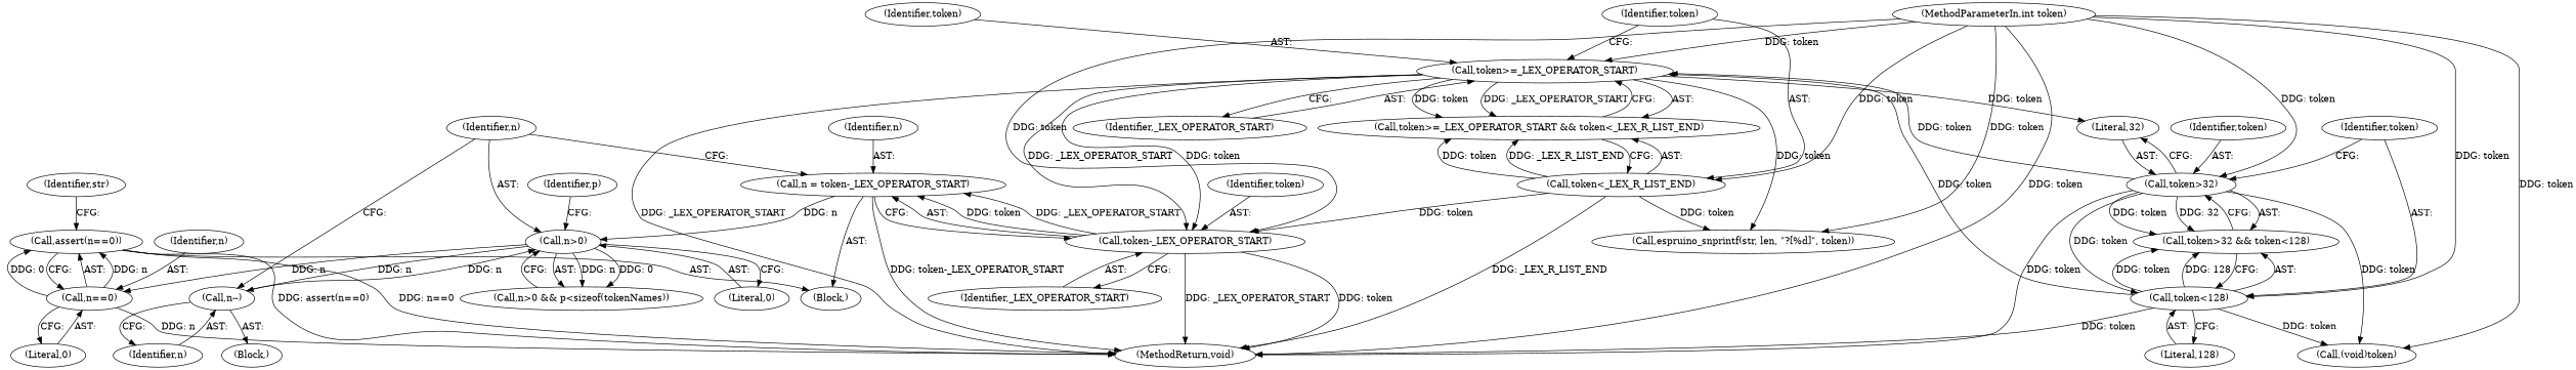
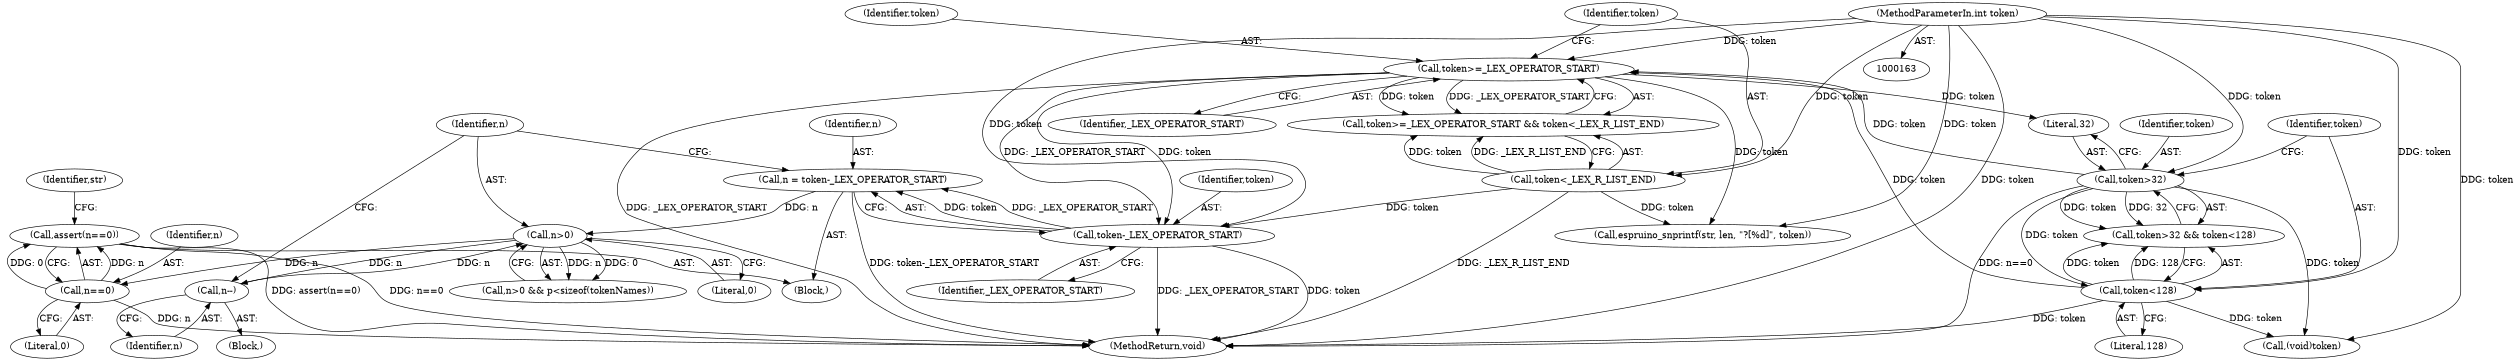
  digraph {
    n1 [label="(Call,assert(n==0))"]
    n2 [label="(Call,n==0)"]
    n3 [label="(MethodReturn,void)"]
    n4 [label="(Block,)"]
    n5 [label="(Literal,0)"]
    n6 [label="(Call,n>0)"]
    n7 [label="(Call,n--)"]
    n8 [label="(Call,n>0 && p<sizeof(tokenNames))"]
    n9 [label="(Literal,0)"]
    n10 [label="(Block,)"]
    n11 [label="(Identifier,n)"]
    n12 [label="(Call,n = token-_LEX_OPERATOR_START)"]
    n13 [label="(Call,token-_LEX_OPERATOR_START)"]
    n14 [label="(Identifier,_LEX_OPERATOR_START)"]
    n15 [label="(Call,token>=_LEX_OPERATOR_START)"]
    n16 [label="(Call,token>=_LEX_OPERATOR_START && token<_LEX_R_LIST_END)"]
    n17 [label="(Identifier,_LEX_OPERATOR_START)"]
    n18 [label="(Call,espruino_snprintf(str, len, \"?[%d]\", token))"]
    n19 [label="(Literal,32)"]
    n20 [label="(Call,token<_LEX_R_LIST_END)"]
    n21 [label="(Call,token<128)"]
    n22 [label="(Call,(void)token)"]
    n23 [label="(Literal,128)"]
    n24 [label="(Call,token>32 && token<128)"]
    n25 [label="(Call,token>32)"]
    n26 [label="(MethodParameterIn,int token)"]
-   n28 [label="(Identifier,p)"]
+   1000163
    n29 [label="(Identifier,token)"]
    n30 [label="(Identifier,str)"]
    n31 [label="(Identifier,token)"]
    n32 [label="(Identifier,n)"]
    n33 [label="(Identifier,token)"]
    n34 [label="(Identifier,n)"]
    n35 [label="(Identifier,token)"]
    n36 [label="(Identifier,token)"]
    n37 [label="(Identifier,n)"]
    n1 -> n2 [label="CFG: "]
    n1 -> n3 [label="DDG: n==0"]
    n1 -> n3 [label="DDG: assert(n==0)"]
    n1 -> n4 [label="AST: "]
    n2 -> n1 [label="AST: "]
    n2 -> n1 [label="DDG: n"]
    n2 -> n1 [label="DDG: 0"]
    n2 -> n3 [label="DDG: n"]
    n2 -> n5 [label="CFG: "]
    n5 -> n2 [label="AST: "]
    n6 -> n2 [label="DDG: n"]
    n6 -> n7 [label="DDG: n"]
    n6 -> n8 [label="AST: "]
    n6 -> n8 [label="DDG: n"]
    n6 -> n8 [label="DDG: 0"]
    n6 -> n9 [label="CFG: "]
    n7 -> n6 [label="DDG: n"]
    n7 -> n10 [label="AST: "]
    n7 -> n11 [label="CFG: "]
    n8 -> n6 [label="CFG: "]
    n9 -> n6 [label="AST: "]
    n11 -> n7 [label="AST: "]
    n12 -> n3 [label="DDG: token-_LEX_OPERATOR_START"]
    n12 -> n4 [label="AST: "]
    n12 -> n6 [label="DDG: n"]
    n12 -> n13 [label="CFG: "]
    n13 -> n3 [label="DDG: _LEX_OPERATOR_START"]
    n13 -> n3 [label="DDG: token"]
    n13 -> n12 [label="AST: "]
    n13 -> n12 [label="DDG: token"]
    n13 -> n12 [label="DDG: _LEX_OPERATOR_START"]
    n13 -> n14 [label="CFG: "]
    n14 -> n13 [label="AST: "]
    n15 -> n3 [label="DDG: _LEX_OPERATOR_START"]
    n15 -> n13 [label="DDG: token"]
    n15 -> n13 [label="DDG: _LEX_OPERATOR_START"]
    n15 -> n16 [label="AST: "]
    n15 -> n16 [label="DDG: token"]
    n15 -> n16 [label="DDG: _LEX_OPERATOR_START"]
    n15 -> n17 [label="CFG: "]
    n15 -> n18 [label="DDG: token"]
    n15 -> n19 [label="DDG: token"]
    n16 -> n15 [label="CFG: "]
    n16 -> n20 [label="CFG: "]
    n17 -> n15 [label="AST: "]
    n19 -> n25 [label="AST: "]
    n20 -> n3 [label="DDG: _LEX_R_LIST_END"]
    n20 -> n13 [label="DDG: token"]
    n20 -> n16 [label="AST: "]
    n20 -> n16 [label="DDG: token"]
    n20 -> n16 [label="DDG: _LEX_R_LIST_END"]
    n20 -> n18 [label="DDG: token"]
    n21 -> n3 [label="DDG: token"]
    n21 -> n15 [label="DDG: token"]
    n21 -> n22 [label="DDG: token"]
    n21 -> n23 [label="CFG: "]
    n21 -> n24 [label="AST: "]
    n21 -> n24 [label="DDG: token"]
    n21 -> n24 [label="DDG: 128"]
    n23 -> n21 [label="AST: "]
    n24 -> n21 [label="CFG: "]
    n24 -> n25 [label="CFG: "]
-   n25 -> n3 [label="DDG: token"]
+   n25 -> n3 [label="DDG: n==0"]
    n25 -> n15 [label="DDG: token"]
    n25 -> n19 [label="CFG: "]
    n25 -> n21 [label="DDG: token"]
    n25 -> n22 [label="DDG: token"]
    n25 -> n24 [label="AST: "]
    n25 -> n24 [label="DDG: token"]
    n25 -> n24 [label="DDG: 32"]
    n26 -> n3 [label="DDG: token"]
    n26 -> n13 [label="DDG: token"]
    n26 -> n15 [label="DDG: token"]
    n26 -> n18 [label="DDG: token"]
    n26 -> n20 [label="DDG: token"]
    n26 -> n21 [label="DDG: token"]
    n26 -> n22 [label="DDG: token"]
    n26 -> n25 [label="DDG: token"]
-   n28 -> n6 [label="CFG: "]
+   n26 -> 1000163 [label="AST: "]
    n29 -> n25 [label="AST: "]
    n30 -> n1 [label="CFG: "]
    n31 -> n13 [label="AST: "]
    n32 -> n6 [label="AST: "]
    n32 -> n7 [label="CFG: "]
    n32 -> n12 [label="CFG: "]
    n33 -> n21 [label="AST: "]
    n33 -> n25 [label="CFG: "]
    n34 -> n12 [label="AST: "]
    n35 -> n15 [label="AST: "]
    n36 -> n15 [label="CFG: "]
    n36 -> n20 [label="AST: "]
    n37 -> n2 [label="AST: "]
  }
